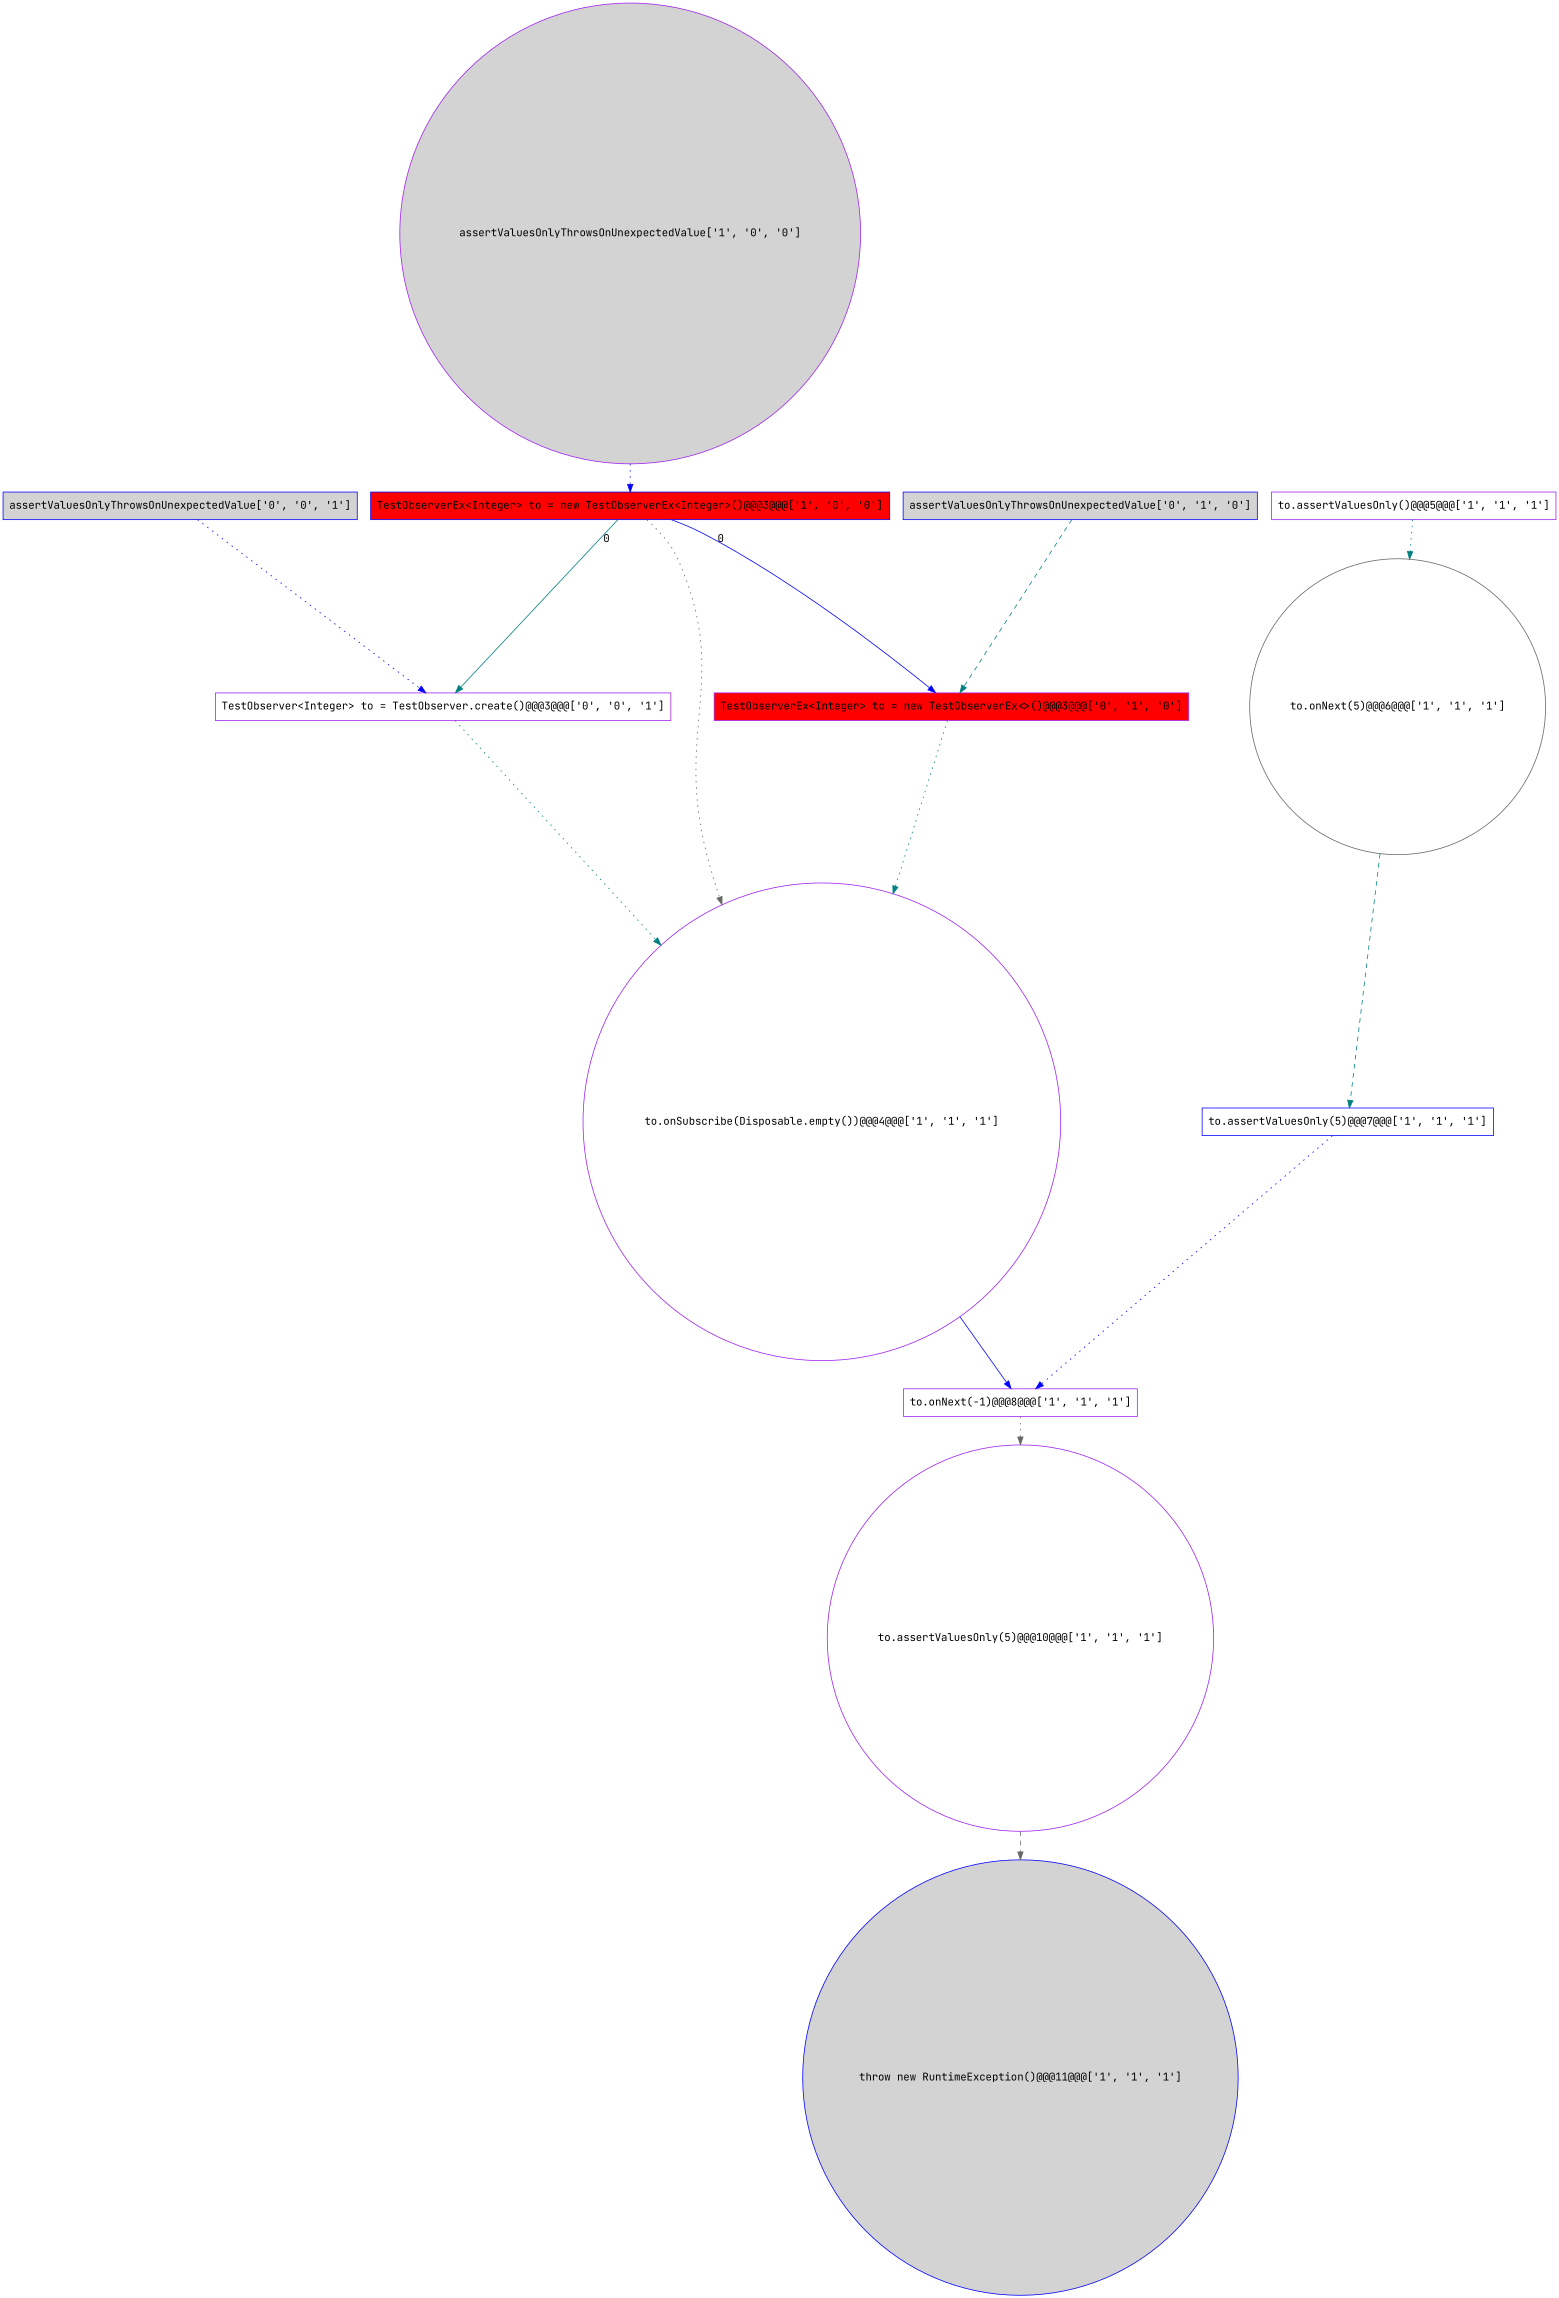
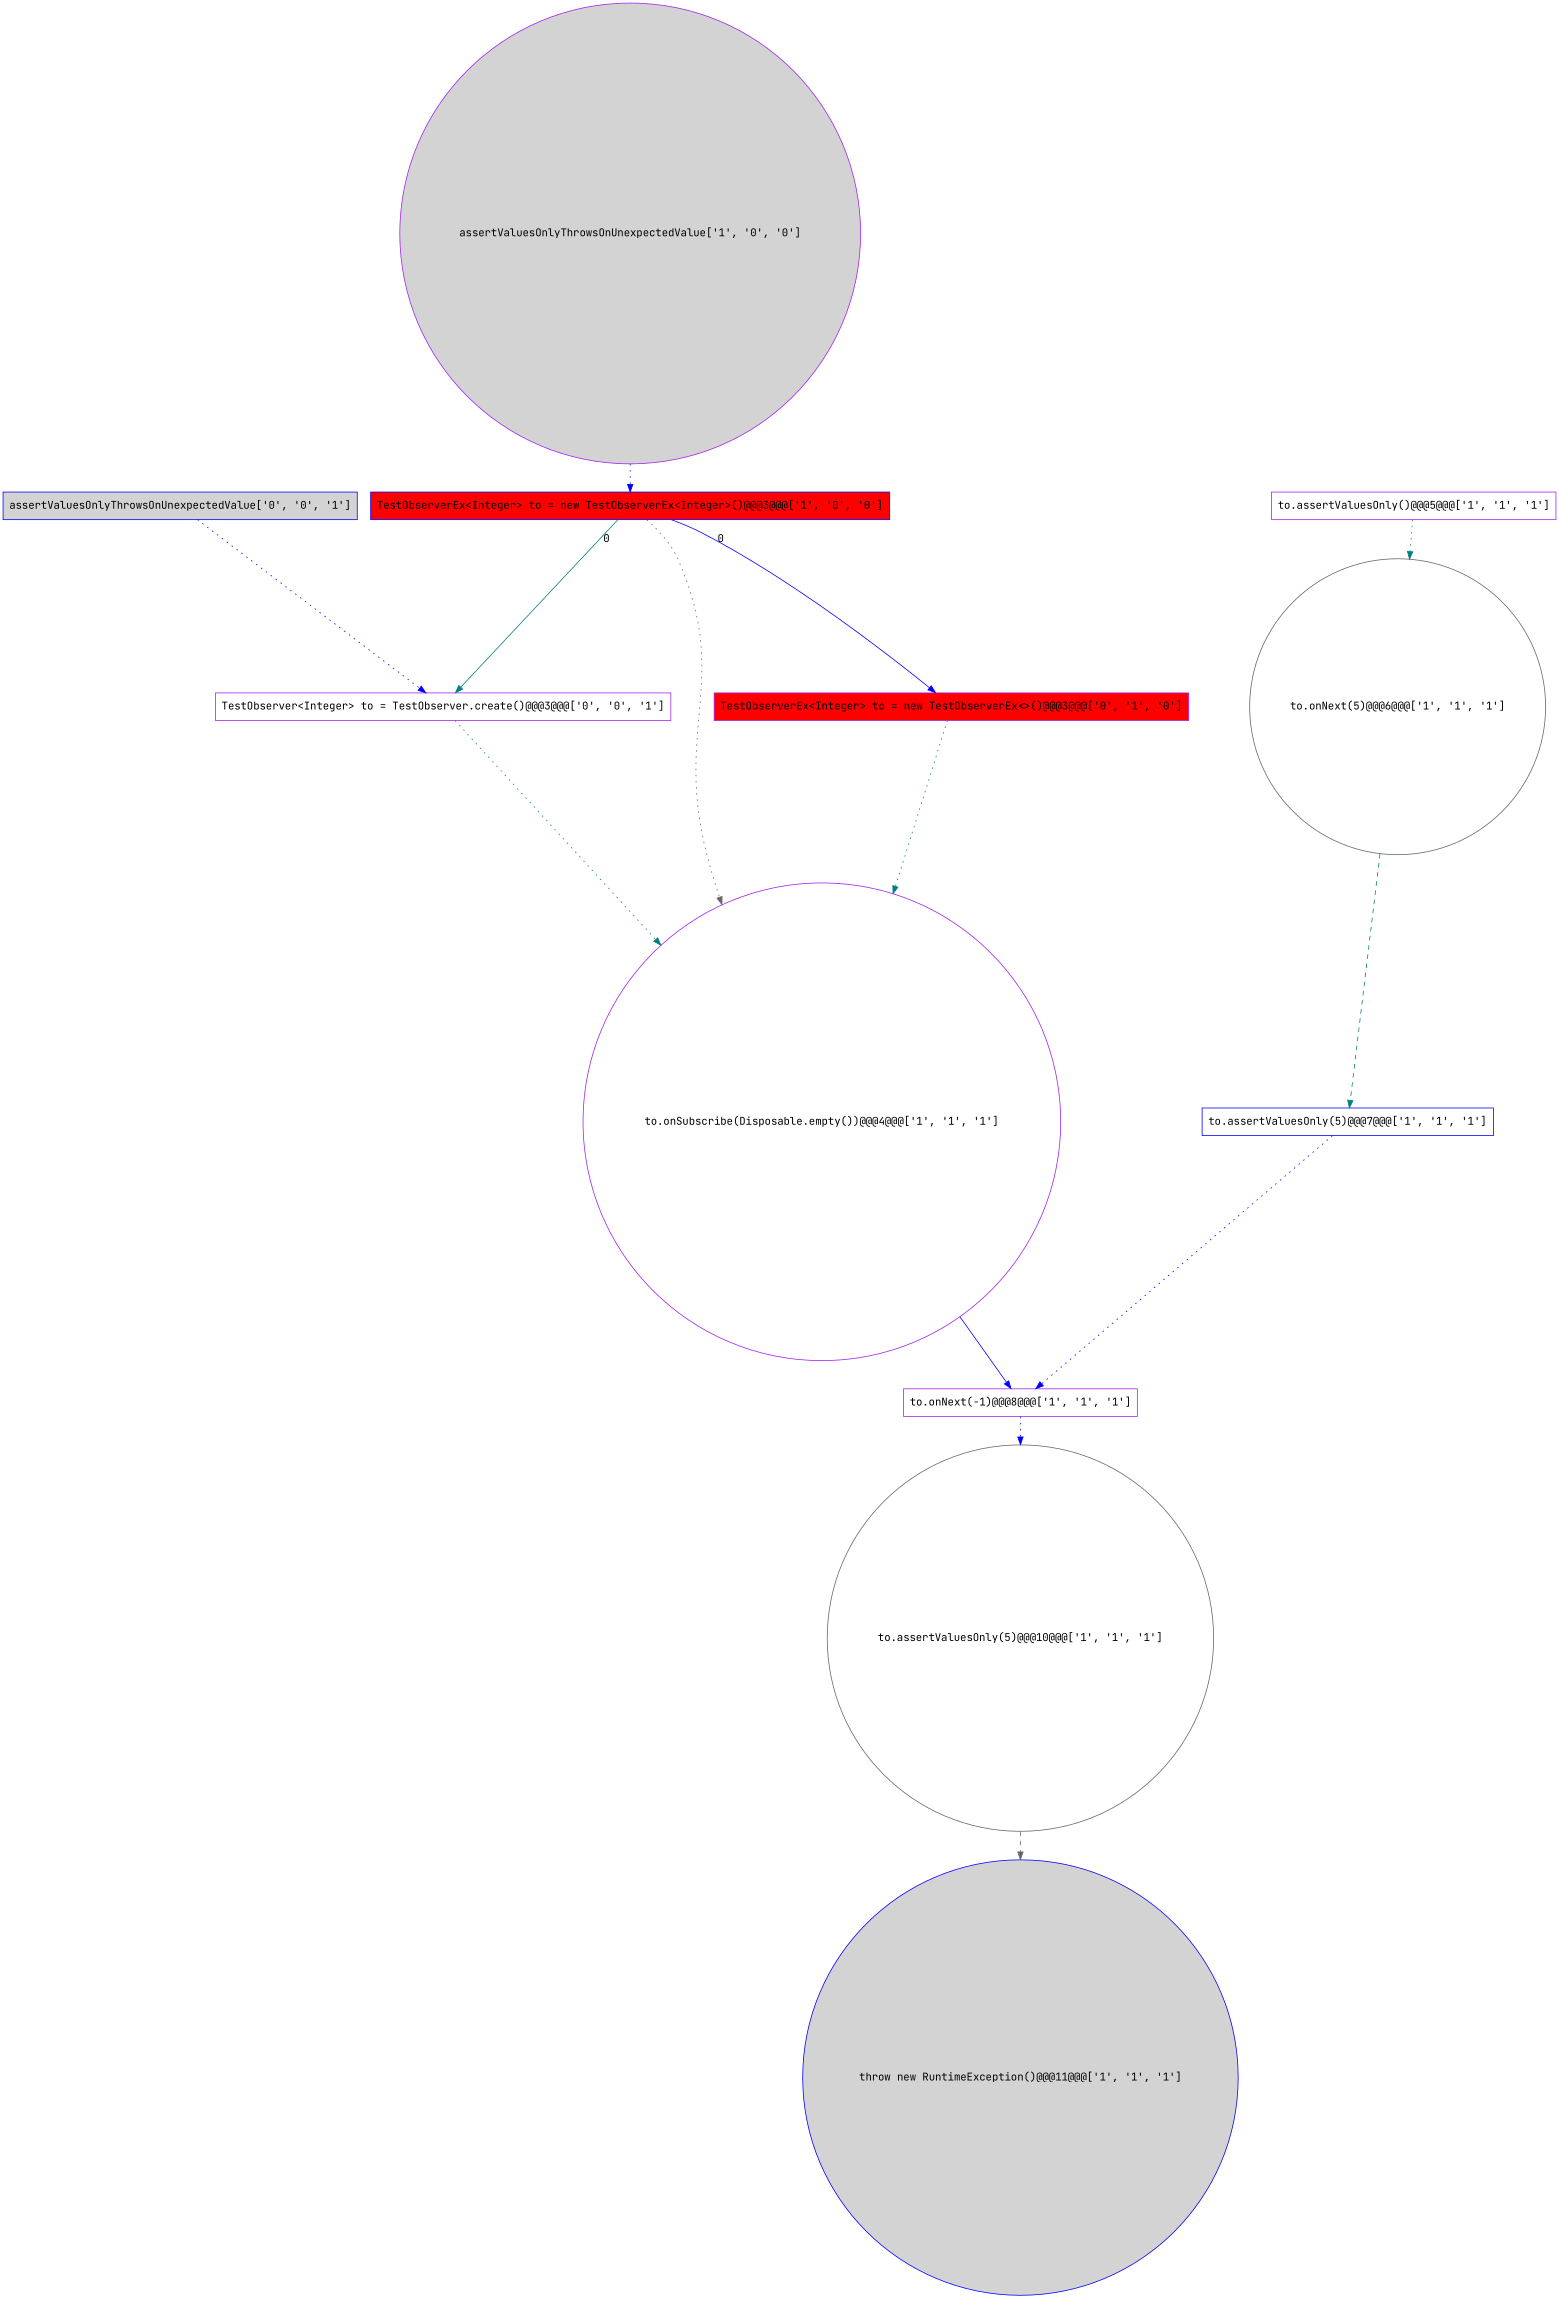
  digraph {
    fontname="JetBrains Mono"
    node [color=purple fillcolor=white fontname="JetBrains Mono" shape=box style=filled]
    edge [color=teal fontname="JetBrains Mono" style=dotted]
    n1 [fillcolor=lightgray label="assertValuesOnlyThrowsOnUnexpectedValue['1', '0', '0']" shape=circle]
    n2 [color=blue fillcolor=red label="TestObserverEx<Integer> to = new TestObserverEx<Integer>()@@@3@@@['1', '0', '0']"]
    n3 [fillcolor=red label="TestObserverEx<Integer> to = new TestObserverEx<>()@@@3@@@['0', '1', '0']"]
    n4 [label="to.onSubscribe(Disposable.empty())@@@4@@@['1', '1', '1']" shape=circle]
    n5 [label="TestObserver<Integer> to = TestObserver.create()@@@3@@@['0', '0', '1']"]
    n6 [label="to.onNext(-1)@@@8@@@['1', '1', '1']"]
    n7 [color=blue fillcolor=lightgray label="throw new RuntimeException()@@@11@@@['1', '1', '1']" shape=circle]
-   n8 [label="to.assertValuesOnly(5)@@@10@@@['1', '1', '1']" shape=circle]
+   n8 [color=gray40 label="to.assertValuesOnly(5)@@@10@@@['1', '1', '1']" shape=circle]
    n9 [color=blue label="to.assertValuesOnly(5)@@@7@@@['1', '1', '1']"]
    n10 [label="to.assertValuesOnly()@@@5@@@['1', '1', '1']"]
    n11 [color=gray40 label="to.onNext(5)@@@6@@@['1', '1', '1']" shape=circle]
-   n12 [color=blue fillcolor=lightgray label="assertValuesOnlyThrowsOnUnexpectedValue['0', '1', '0']"]
    n13 [color=blue fillcolor=lightgray label="assertValuesOnlyThrowsOnUnexpectedValue['0', '0', '1']"]
    n1 -> n2 [color=blue]
    n2 -> n3 [color=blue label=0 style=solid]
    n2 -> n4 [color=gray40]
    n2 -> n5 [label=0 style=solid]
    n3 -> n4
    n4 -> n6 [color=blue style=solid]
    n5 -> n4
-   n6 -> n8 [color=gray40]
+   n6 -> n8 [color=blue]
    n8 -> n7 [color=gray40 style=dashed]
    n9 -> n6 [color=blue]
    n10 -> n11
    n11 -> n9 [style=dashed]
-   n12 -> n3 [style=dashed]
    n13 -> n5 [color=blue]
  }
